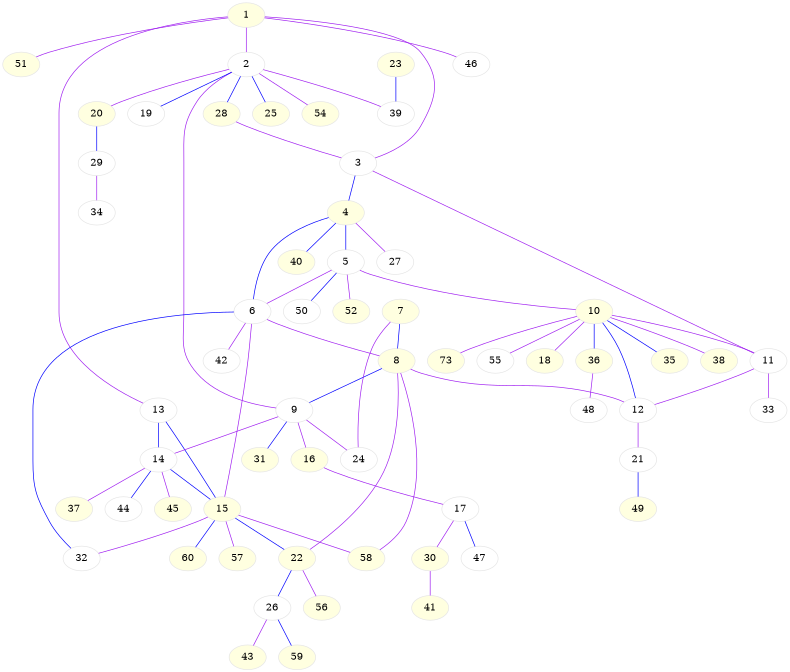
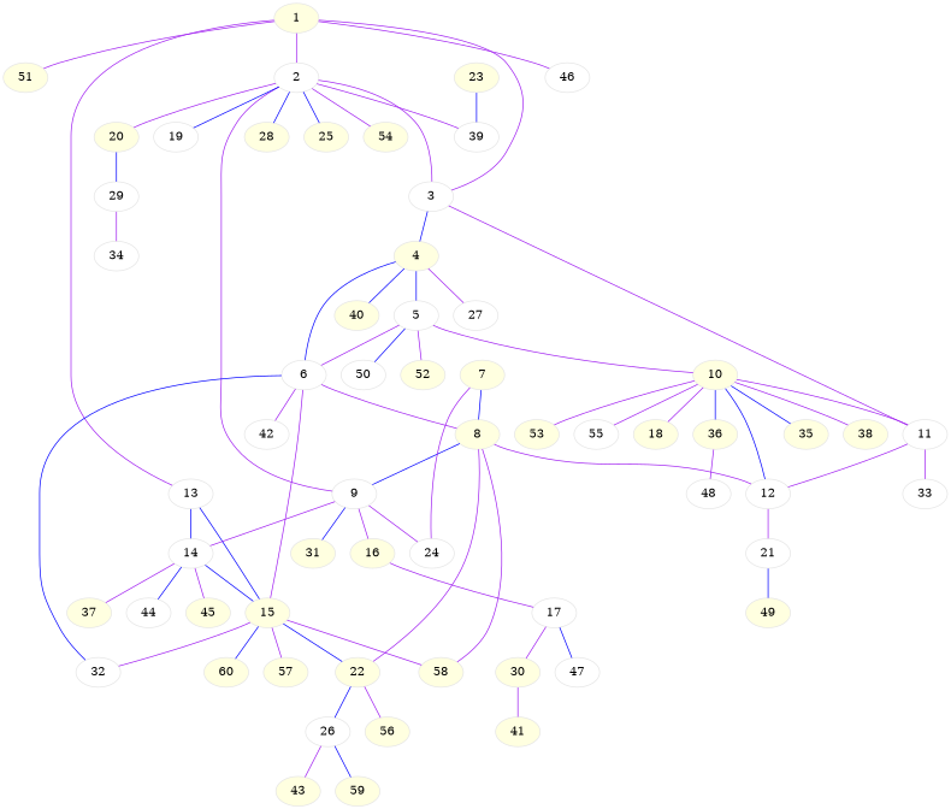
  graph {
    fontname="DejaVu Serif"
    node [color=gray90 fillcolor=lightyellow fontname="DejaVu Serif" style=filled]
    edge [color=purple fontname="DejaVu Serif"]
    2 [fillcolor=white]
    1
    3 [fillcolor=white]
    13 [fillcolor=white]
    46 [fillcolor=white]
    51
    9 [fillcolor=white]
    19 [fillcolor=white]
    20
    25
    28
    39 [fillcolor=white]
    54
    4
    11 [fillcolor=white]
    15
    14 [fillcolor=white]
    16
    24 [fillcolor=white]
    31
    29 [fillcolor=white]
    5 [fillcolor=white]
    6 [fillcolor=white]
    27 [fillcolor=white]
    40
    12 [fillcolor=white]
    33 [fillcolor=white]
    10
    50 [fillcolor=white]
    52
    8
    32 [fillcolor=white]
    42 [fillcolor=white]
    18
    35
    36
    38
-   53 [label=73]
+   53
    55 [fillcolor=white]
    22
    58
    57
    60
    7
    21 [fillcolor=white]
    26 [fillcolor=white]
    56
    37
    44 [fillcolor=white]
    45
    17 [fillcolor=white]
    48 [fillcolor=white]
    49
    30
    47 [fillcolor=white]
    23
    41
    34 [fillcolor=white]
    43
    59
-   28 -- 3
+   2 -- 3
    2 -- 9
    2 -- 19 [color=blue]
    2 -- 20
    2 -- 25 [color=blue]
    2 -- 28 [color=blue]
    2 -- 39
    2 -- 54
    1 -- 2
    1 -- 3
    1 -- 13
    1 -- 46
    1 -- 51
    3 -- 4 [color=blue]
    3 -- 11
    13 -- 15 [color=blue]
    13 -- 14 [color=blue]
    9 -- 14
    9 -- 16
    9 -- 24
    9 -- 31 [color=blue]
    20 -- 29 [color=blue]
    4 -- 5 [color=blue]
    4 -- 6 [color=blue]
    4 -- 27
    4 -- 40 [color=blue]
    11 -- 12
    11 -- 33
    15 -- 32
    15 -- 22 [color=blue]
    15 -- 58
    15 -- 57
    15 -- 60 [color=blue]
    14 -- 15 [color=blue]
    14 -- 37
    14 -- 44 [color=blue]
    14 -- 45
    16 -- 17
    29 -- 34
    5 -- 6
    5 -- 10
    5 -- 50 [color=blue]
    5 -- 52
    6 -- 15
    6 -- 8
    6 -- 32 [color=blue]
    6 -- 42
    12 -- 21
    10 -- 11
    10 -- 12 [color=blue]
    10 -- 18
    10 -- 35 [color=blue]
    10 -- 36 [color=blue]
    10 -- 38
    10 -- 53
    10 -- 55
    8 -- 9 [color=blue]
    8 -- 12
    8 -- 22
    8 -- 58
    36 -- 48
    22 -- 26 [color=blue]
    22 -- 56
    7 -- 24
    7 -- 8 [color=blue]
    21 -- 49 [color=blue]
    26 -- 43
    26 -- 59 [color=blue]
    17 -- 30
    17 -- 47 [color=blue]
    30 -- 41
    23 -- 39 [color=blue]
  }
